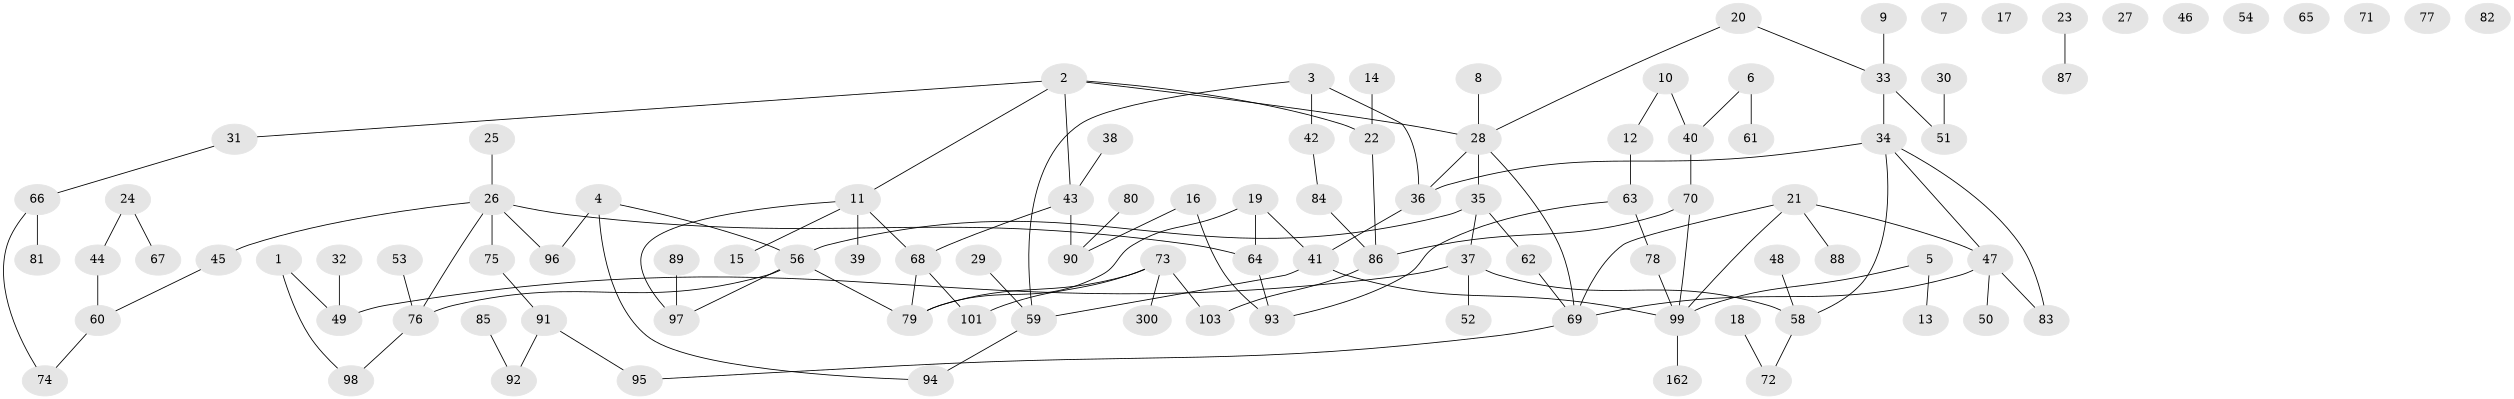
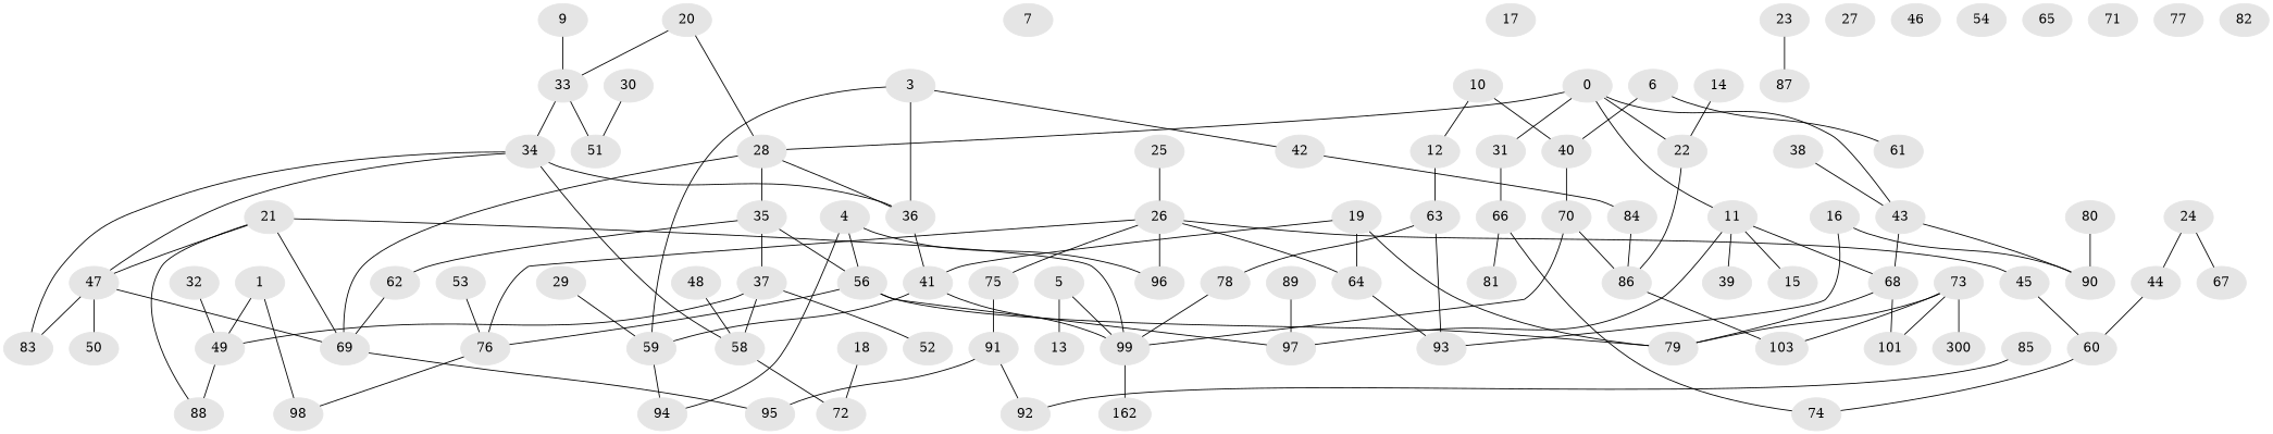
  graph {
    node [color=gray90 style=filled]
    1
    49
    98
    88
-   2
+   2 [label=0]
    11
    22
    28
    31
    43
    15
    39
    68
    97
    86
    36
    69
    35
    66
    90
    3
    42
    59
    41
    84
    94
    4
    56
    96
    79
    76
    5
    13
    99
    n35 [label=162]
    6
    40
    61
    70
    7
-   8
    9
    33
    51
    34
    10
    12
    63
    101
    93
    78
    14
    16
    17
    18
    72
    19
    64
    20
    21
    47
    83
    50
    95
    103
    23
    87
    24
    44
    67
    60
    25
    26
    45
    75
    91
    27
    37
    62
    29
    30
    74
    81
    32
    58
    52
    38
    46
    48
    53
    54
    65
    71
    73
    n95 [label=300]
    92
    77
    80
    82
    85
    89
    1 -- 49
    1 -- 98
+   49 -- 88
    2 -- 11
    2 -- 22
    2 -- 28
    2 -- 31
    2 -- 43
    11 -- 15
    11 -- 39
    11 -- 68
    11 -- 97
    22 -- 86
    28 -- 36
    28 -- 69
    28 -- 35
    31 -- 66
    43 -- 68
    43 -- 90
    68 -- 79
    68 -- 101
    86 -- 103
    36 -- 41
    69 -- 95
    35 -- 56
    35 -- 37
    35 -- 62
    66 -- 74
    66 -- 81
    3 -- 36
    3 -- 42
    3 -- 59
    42 -- 84
    59 -- 94
    41 -- 59
    41 -- 99
    84 -- 86
    4 -- 94
    4 -- 56
    4 -- 96
    56 -- 97
    56 -- 79
    56 -- 76
    76 -- 98
    5 -- 13
    5 -- 99
    99 -- n35
    6 -- 40
    6 -- 61
    40 -- 70
    70 -- 86
    70 -- 99
-   8 -- 28
    9 -- 33
    33 -- 51
    33 -- 34
    34 -- 36
    34 -- 47
    34 -- 83
    34 -- 58
    10 -- 40
    10 -- 12
    12 -- 63
    63 -- 93
    63 -- 78
    78 -- 99
    14 -- 22
    16 -- 90
    16 -- 93
    18 -- 72
    19 -- 41
    19 -- 79
    19 -- 64
    64 -- 93
    20 -- 28
    20 -- 33
    21 -- 88
    21 -- 69
    21 -- 99
    21 -- 47
    47 -- 69
    47 -- 83
    47 -- 50
    23 -- 87
    24 -- 44
    24 -- 67
    44 -- 60
    60 -- 74
    25 -- 26
    26 -- 96
    26 -- 76
    26 -- 64
    26 -- 45
    26 -- 75
    45 -- 60
    75 -- 91
    91 -- 95
    91 -- 92
    37 -- 49
    37 -- 58
    37 -- 52
    62 -- 69
    29 -- 59
    30 -- 51
    32 -- 49
    58 -- 72
    38 -- 43
    48 -- 58
    53 -- 76
    73 -- 79
    73 -- 101
    73 -- 103
    73 -- n95
    80 -- 90
    85 -- 92
    89 -- 97
  }
